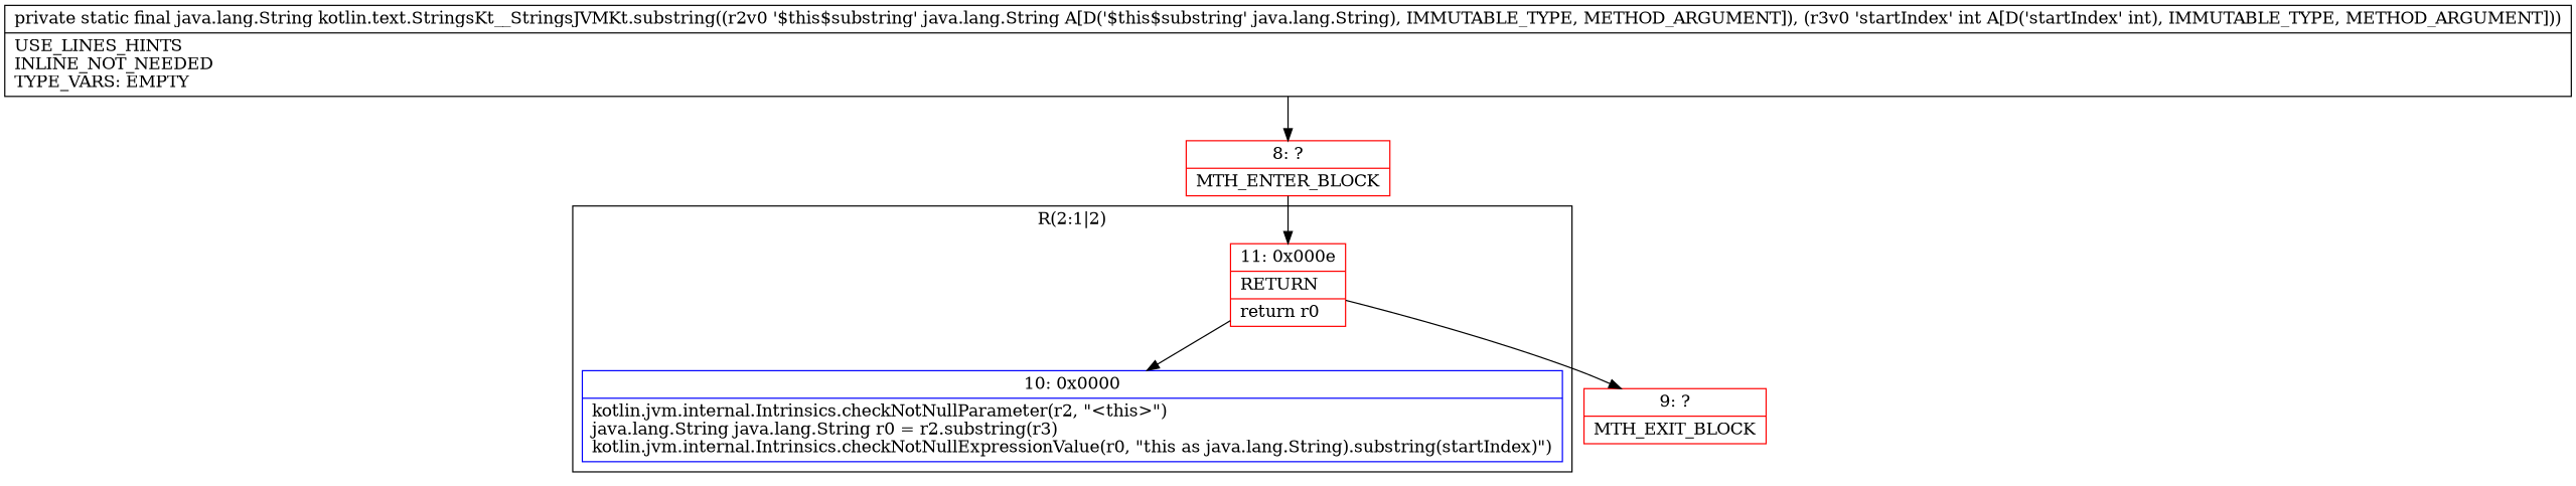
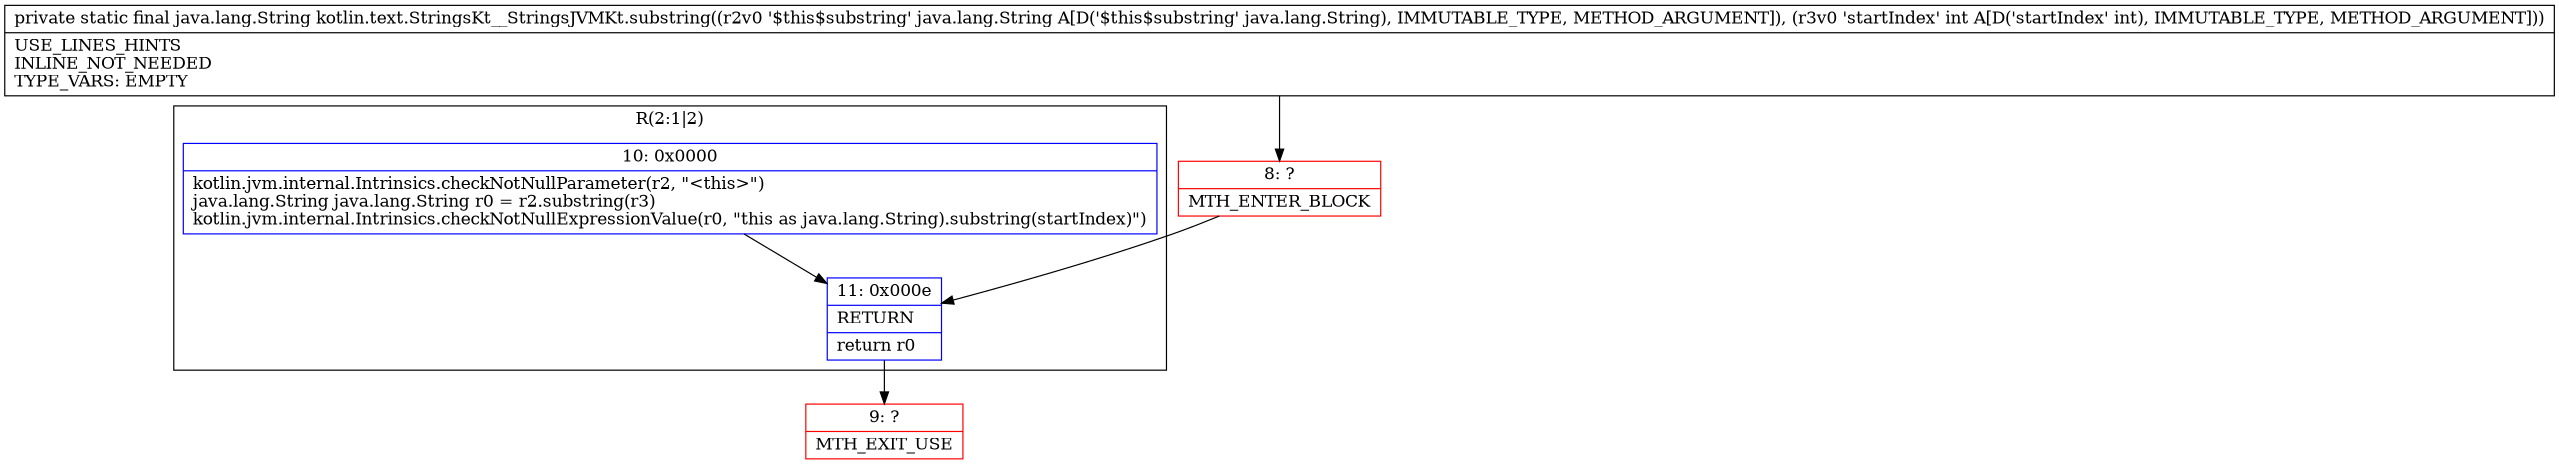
  digraph {
    node [color=blue shape=record]
    n1 [label="{10\:\ 0x0000|kotlin.jvm.internal.Intrinsics.checkNotNullParameter(r2, \"\<this\>\")\ljava.lang.String java.lang.String r0 = r2.substring(r3)\lkotlin.jvm.internal.Intrinsics.checkNotNullExpressionValue(r0, \"this as java.lang.String).substring(startIndex)\")\l}"]
-   n2 [color=red label="{11\:\ 0x000e|RETURN\l|return r0\l}"]
-   n3 [color=red label="{9\:\ ?|MTH_EXIT_BLOCK\l}"]
+   n2 [label="{11\:\ 0x000e|RETURN\l|return r0\l}"]
+   n3 [color=red label="{9\:\ ?|MTH_EXIT_USE\l}"]
    n4 [color=red label="{8\:\ ?|MTH_ENTER_BLOCK\l}"]
    n5 [label="{private static final java.lang.String kotlin.text.StringsKt__StringsJVMKt.substring((r2v0 '$this$substring' java.lang.String A[D('$this$substring' java.lang.String), IMMUTABLE_TYPE, METHOD_ARGUMENT]), (r3v0 'startIndex' int A[D('startIndex' int), IMMUTABLE_TYPE, METHOD_ARGUMENT]))  | USE_LINES_HINTS\lINLINE_NOT_NEEDED\lTYPE_VARS: EMPTY\l}" color=""]
    subgraph cluster_1 {
      label="R(2:1|2)"
      n1
      n2
    }
-   n2 -> n1
+   n1 -> n2
    n2 -> n3
    n4 -> n2
    n5 -> n4
  }
